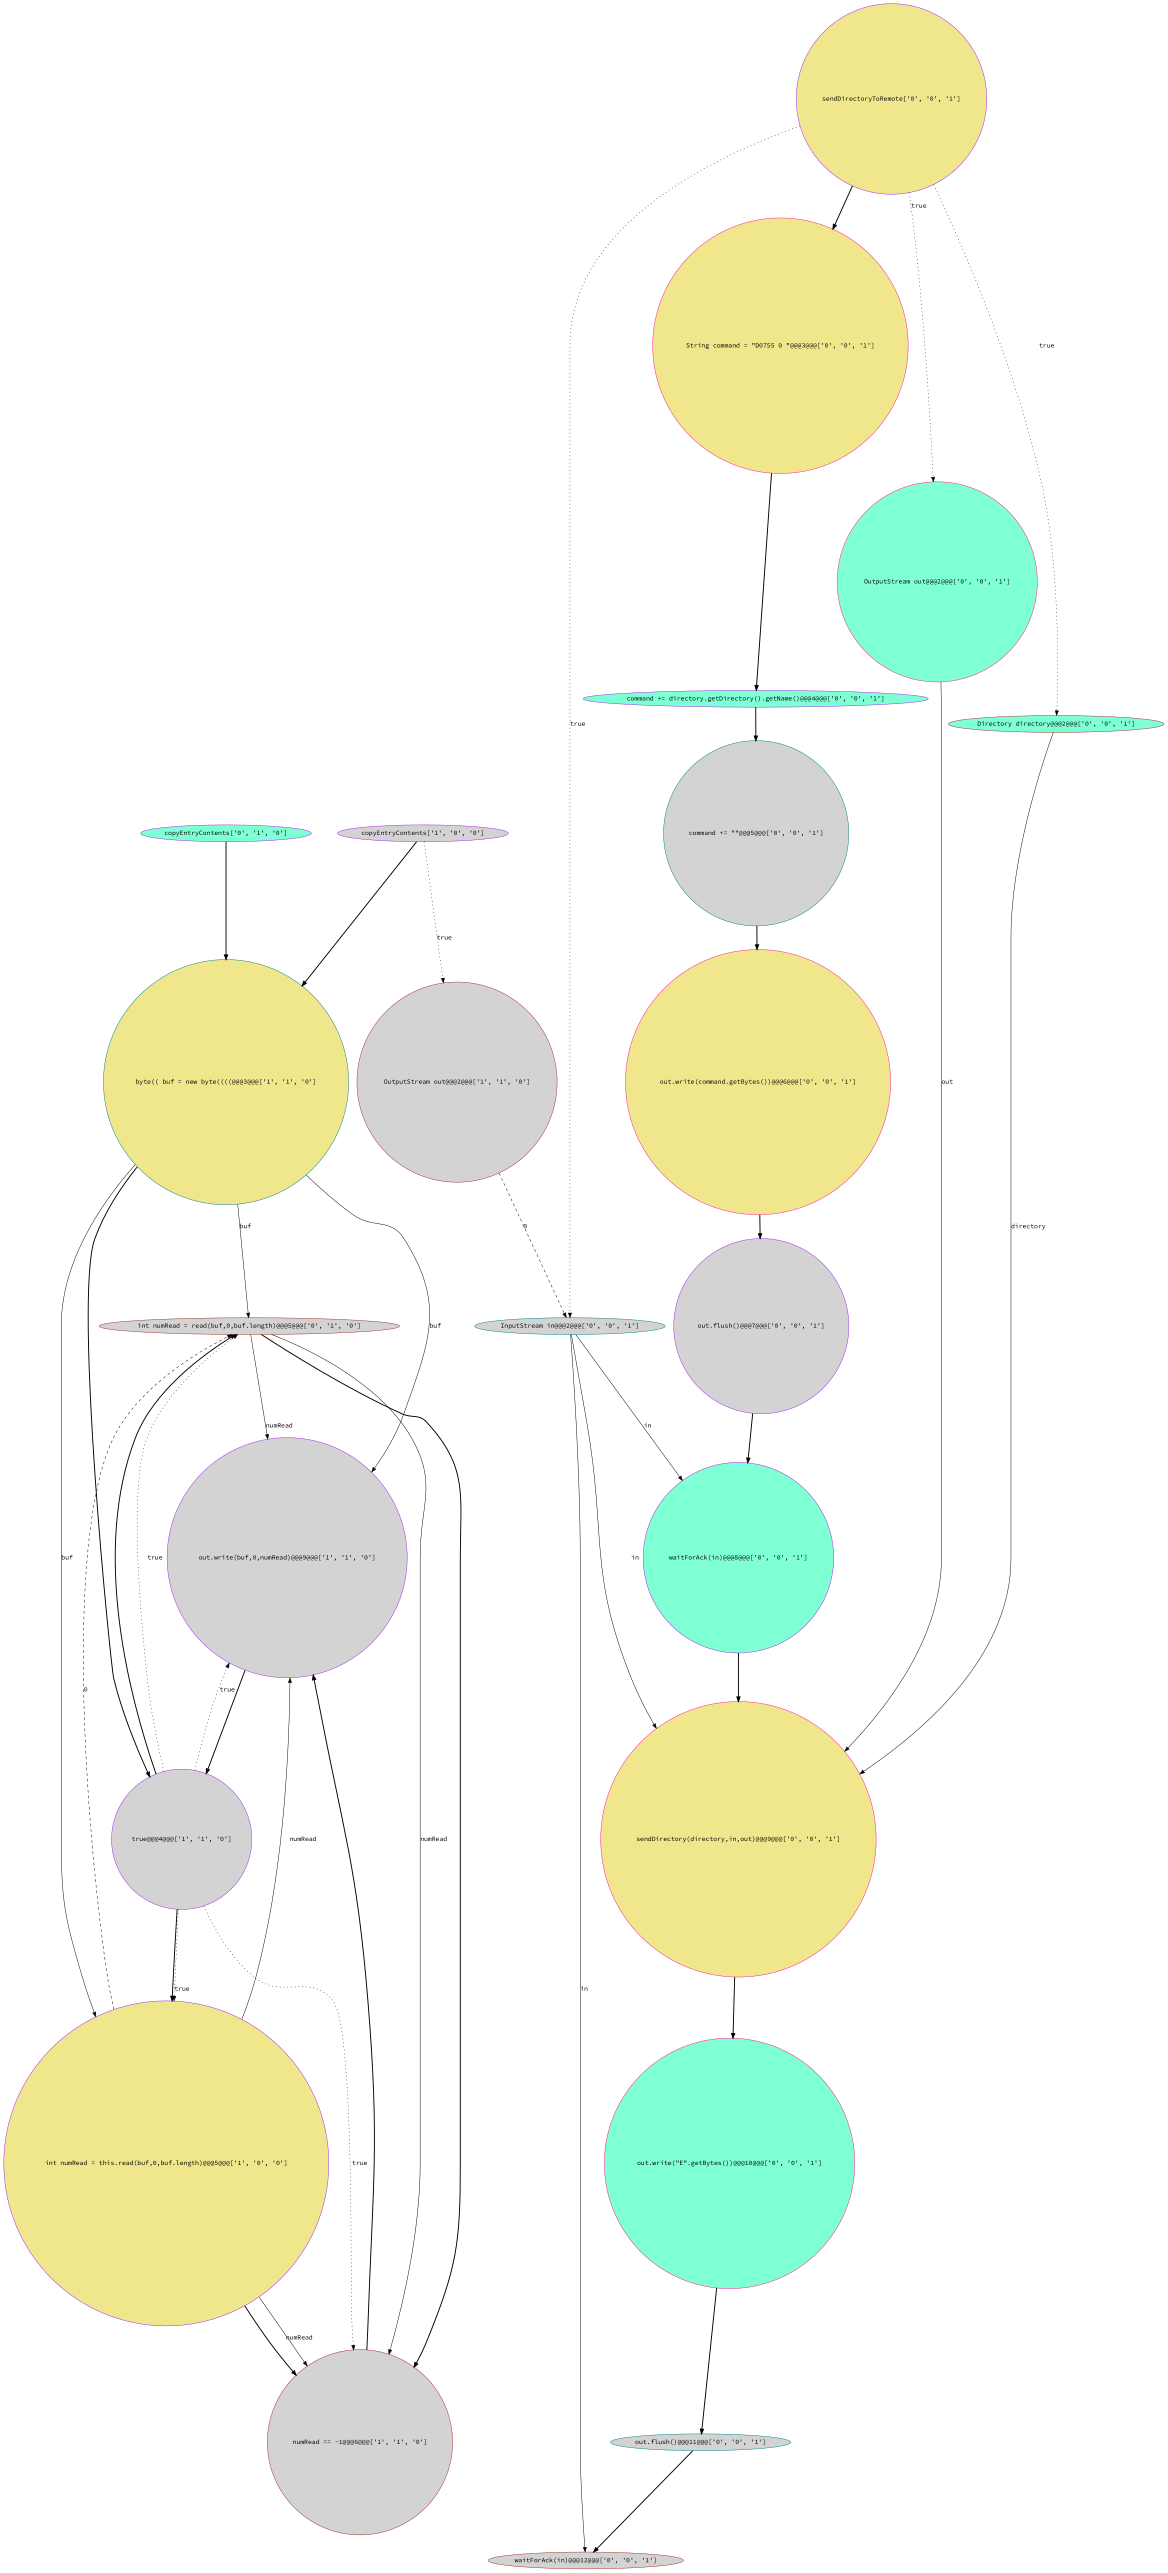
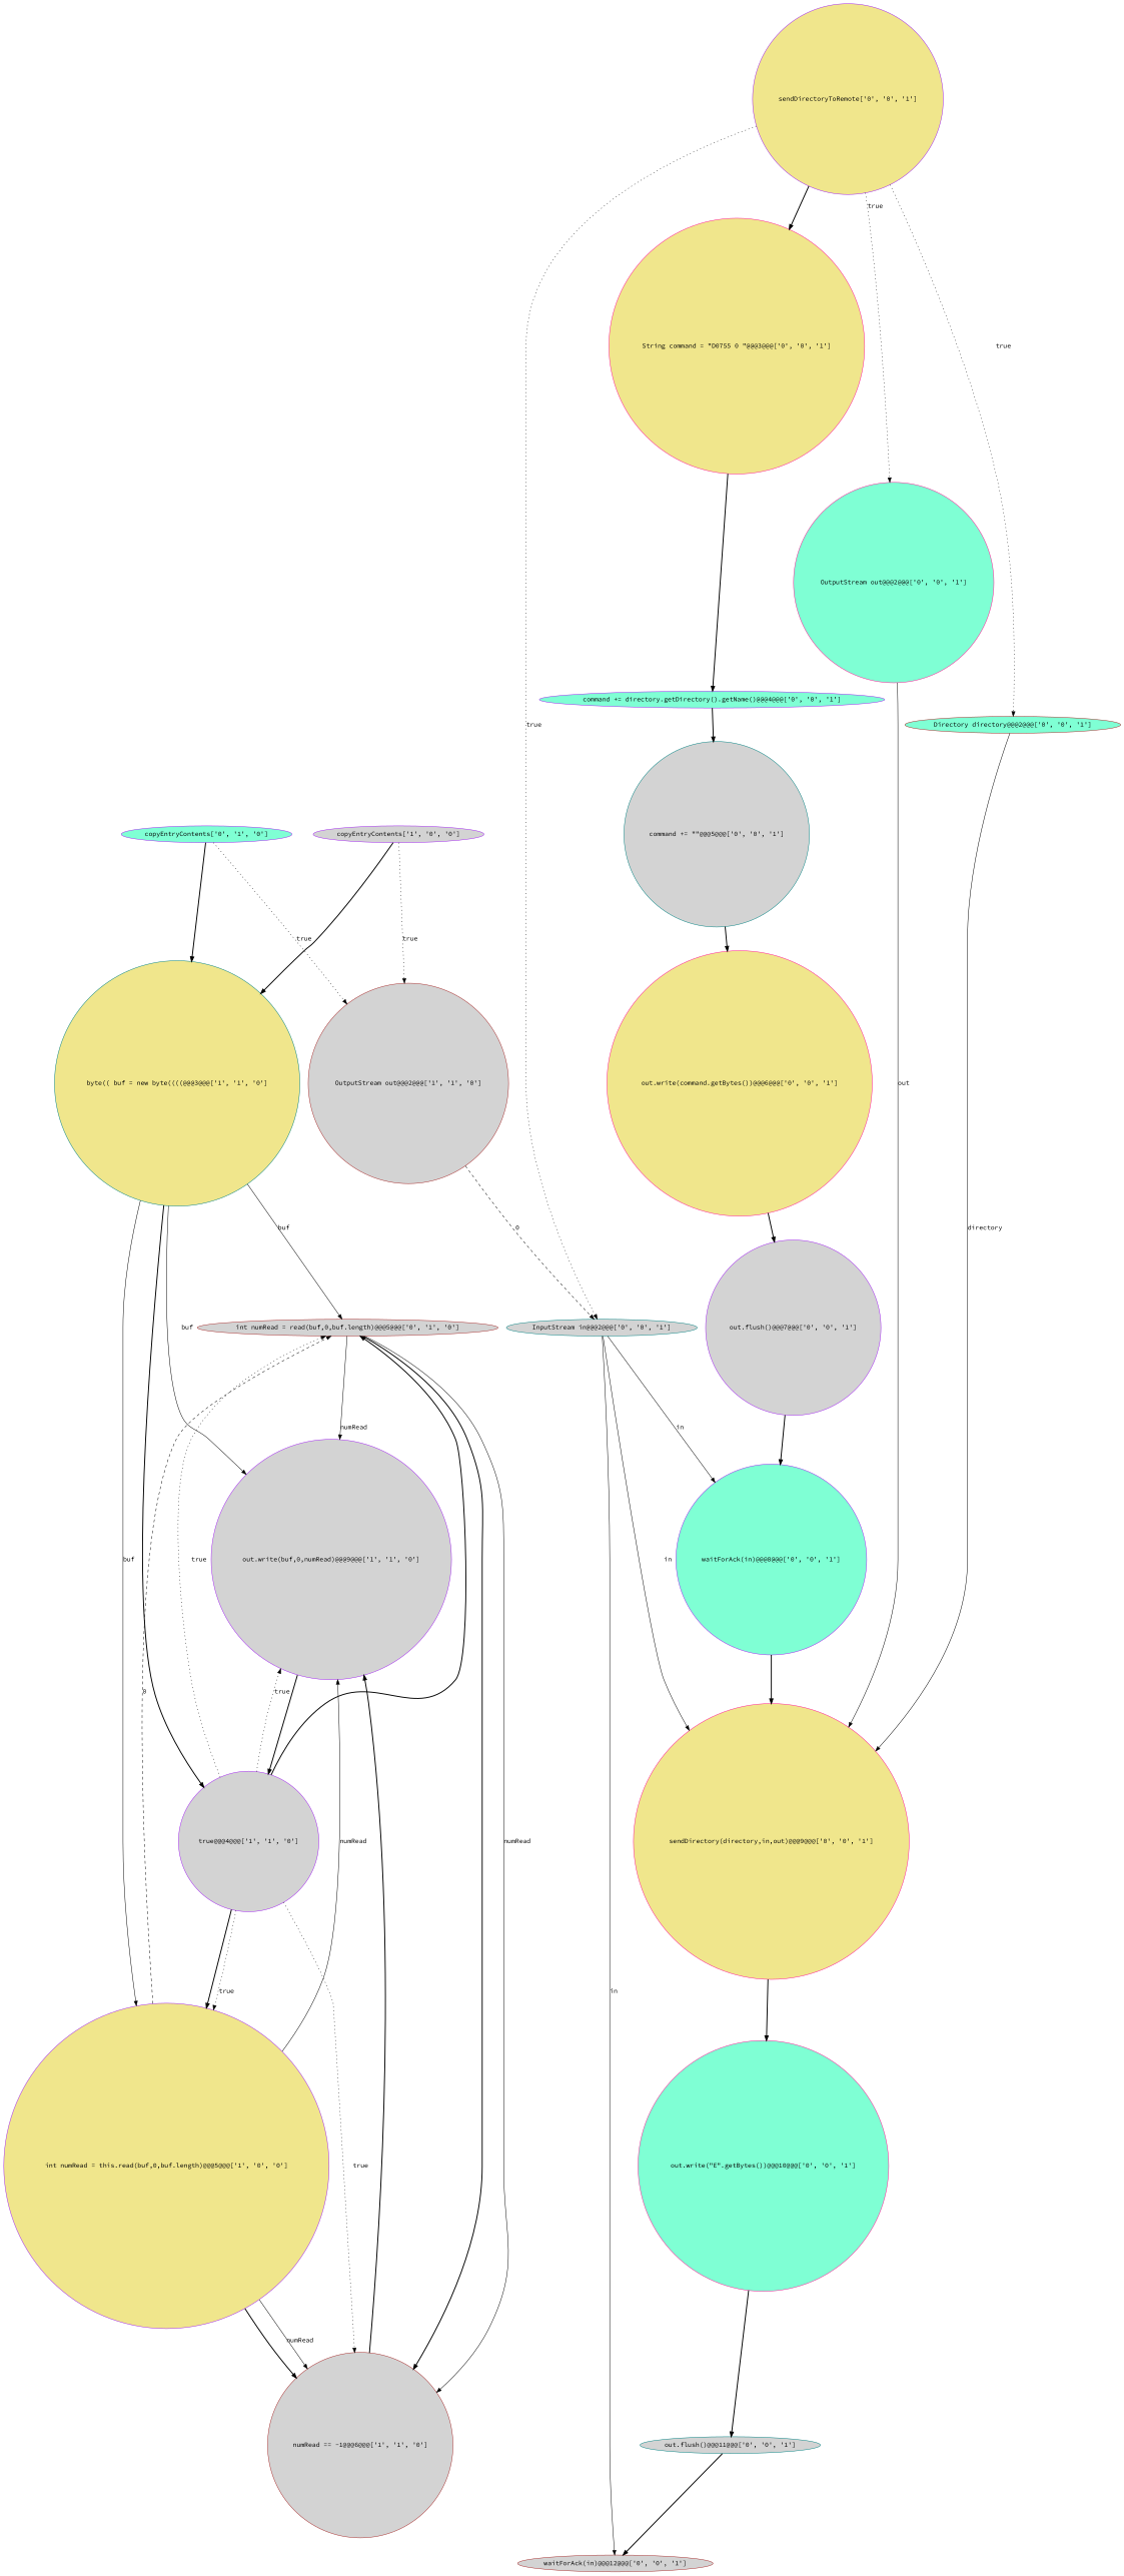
  digraph {
    fontname="Source Code Pro"
    node [color=purple fillcolor=lightgrey fontname="Source Code Pro" shape=circle style=filled]
    edge [fontname="Source Code Pro" style=bold]
    n1 [color=brown label="int numRead = read(buf,0,buf.length)@@@5@@@['0', '1', '0']" shape=ellipse]
    n2 [label="out.write(buf,0,numRead)@@@9@@@['1', '1', '0']"]
    n3 [color=brown label="numRead == -1@@@6@@@['1', '1', '0']"]
    n4 [label="true@@@4@@@['1', '1', '0']"]
    n5 [color=deeppink fillcolor=aquamarine label="OutputStream out@@@2@@@['0', '0', '1']"]
    n6 [color=deeppink fillcolor=khaki label="sendDirectory(directory,in,out)@@@9@@@['0', '0', '1']"]
    n7 [color=deeppink fillcolor=aquamarine label="out.write(\"E\".getBytes())@@@10@@@['0', '0', '1']"]
    n8 [fillcolor=khaki label="sendDirectoryToRemote['0', '0', '1']"]
    n9 [color=brown fillcolor=aquamarine label="Directory directory@@@2@@@['0', '0', '1']" shape=ellipse]
    n10 [color=teal label="InputStream in@@@2@@@['0', '0', '1']" shape=ellipse]
    n11 [color=deeppink fillcolor=khaki label="String command = \"D0755 0 \"@@@3@@@['0', '0', '1']"]
    n12 [color=brown label="waitForAck(in)@@@12@@@['0', '0', '1']" shape=ellipse]
    n13 [fillcolor=aquamarine label="waitForAck(in)@@@8@@@['0', '0', '1']"]
    n14 [fillcolor=aquamarine label="command += directory.getDirectory().getName()@@@4@@@['0', '0', '1']" shape=ellipse]
    n15 [color=teal label="out.flush()@@@11@@@['0', '0', '1']" shape=ellipse]
    n16 [label="copyEntryContents['1', '0', '0']" shape=ellipse]
    n17 [color=teal fillcolor=khaki label="byte(( buf = new byte((((@@@3@@@['1', '1', '0']"]
    n18 [color=brown label="OutputStream out@@@2@@@['1', '1', '0']"]
    n19 [fillcolor=khaki label="int numRead = this.read(buf,0,buf.length)@@@5@@@['1', '0', '0']"]
    n20 [fillcolor=aquamarine label="copyEntryContents['0', '1', '0']" shape=ellipse]
    n21 [color=teal label="command += \"\"@@@5@@@['0', '0', '1']"]
    n22 [color=deeppink fillcolor=khaki label="out.write(command.getBytes())@@@6@@@['0', '0', '1']"]
    n23 [label="out.flush()@@@7@@@['0', '0', '1']"]
    n1 -> n2 [label=numRead style=solid]
    n1 -> n3
    n1 -> n3 [label=numRead style=solid]
    n2 -> n4
    n3 -> n2
    n4 -> n1 [label=true style=dotted]
    n4 -> n1
    n4 -> n2 [label=true style=dotted]
    n4 -> n3 [label=true style=dotted]
    n4 -> n19
    n4 -> n19 [label=true style=dotted]
    n5 -> n6 [label=out style=solid]
    n6 -> n7
    n7 -> n15
    n8 -> n5 [label=true style=dotted]
    n8 -> n9 [label=true style=dotted]
    n8 -> n10 [label=true style=dotted]
    n8 -> n11
    n9 -> n6 [label=directory style=solid]
    n10 -> n6 [label=in style=solid]
    n10 -> n12 [label=in style=solid]
    n10 -> n13 [label=in style=solid]
    n11 -> n14
    n13 -> n6
    n14 -> n21
    n15 -> n12
    n16 -> n17
    n16 -> n18 [label=true style=dotted]
    n17 -> n1 [label=buf style=solid]
    n17 -> n2 [label=buf style=solid]
    n17 -> n4
    n17 -> n19 [label=buf style=solid]
    n18 -> n10 [label=0 style=dashed]
    n19 -> n1 [label=0 style=dashed]
    n19 -> n2 [label=numRead style=solid]
    n19 -> n3
    n19 -> n3 [label=numRead style=solid]
    n20 -> n17
+   n20 -> n18 [label=true style=dotted]
    n21 -> n22
    n22 -> n23
    n23 -> n13
  }
